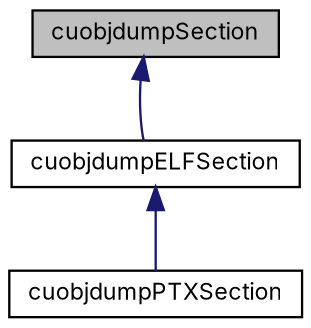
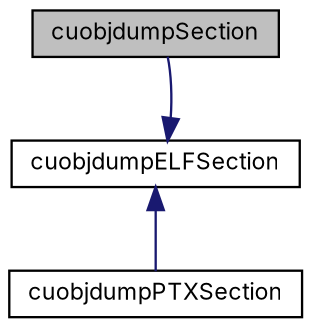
  digraph {
    fontname=Inter
    node [color=black fontname=Inter fontsize=10 shape=record]
    edge [color=midnightblue dir=back fontname=Inter fontsize=10 labelfontname=FreeSans labelfontsize=10 style=solid]
    n1 [fillcolor=grey75 fontcolor=black height=0.2 label=cuobjdumpSection style=filled width=0.4]
    n2 [height=0.2 label=cuobjdumpELFSection width=0.4]
    n3 [height=0.2 label=cuobjdumpPTXSection width=0.4]
-   n1 -> n2
+   n2 -> n1
    n2 -> n3
  }
